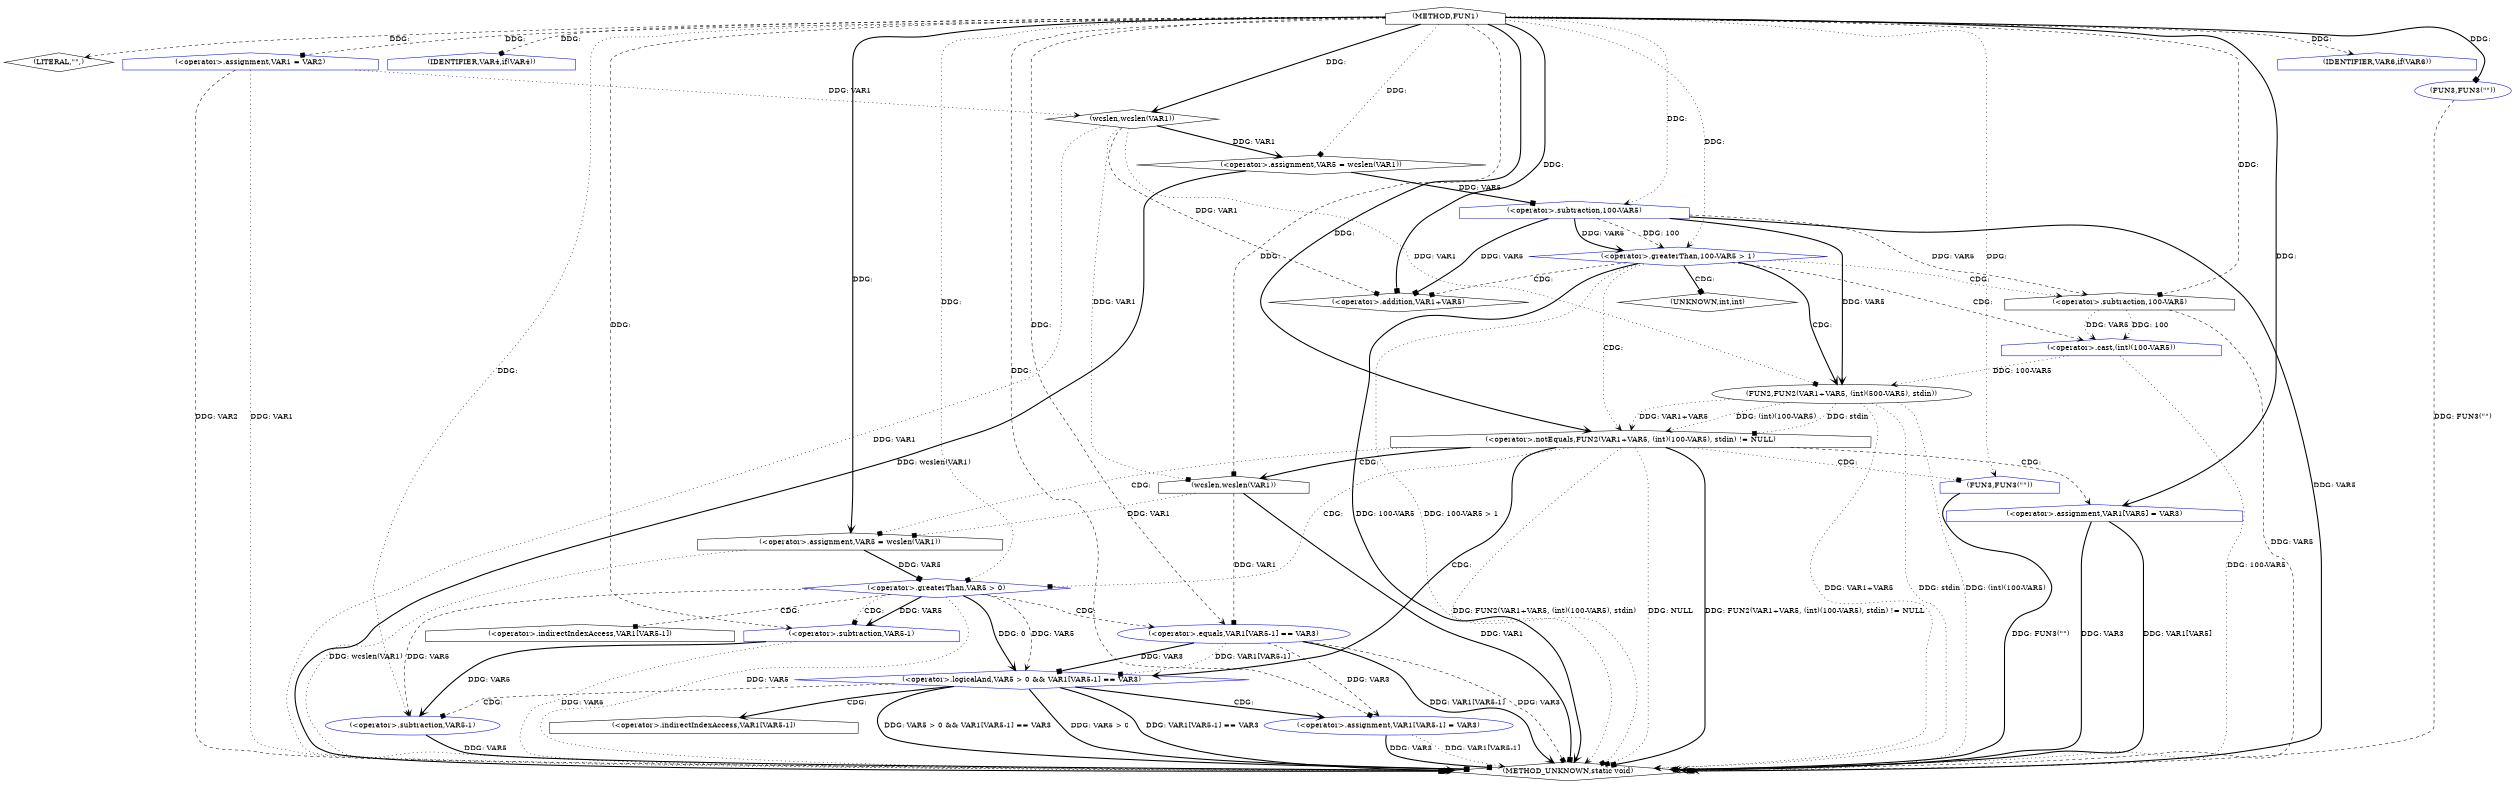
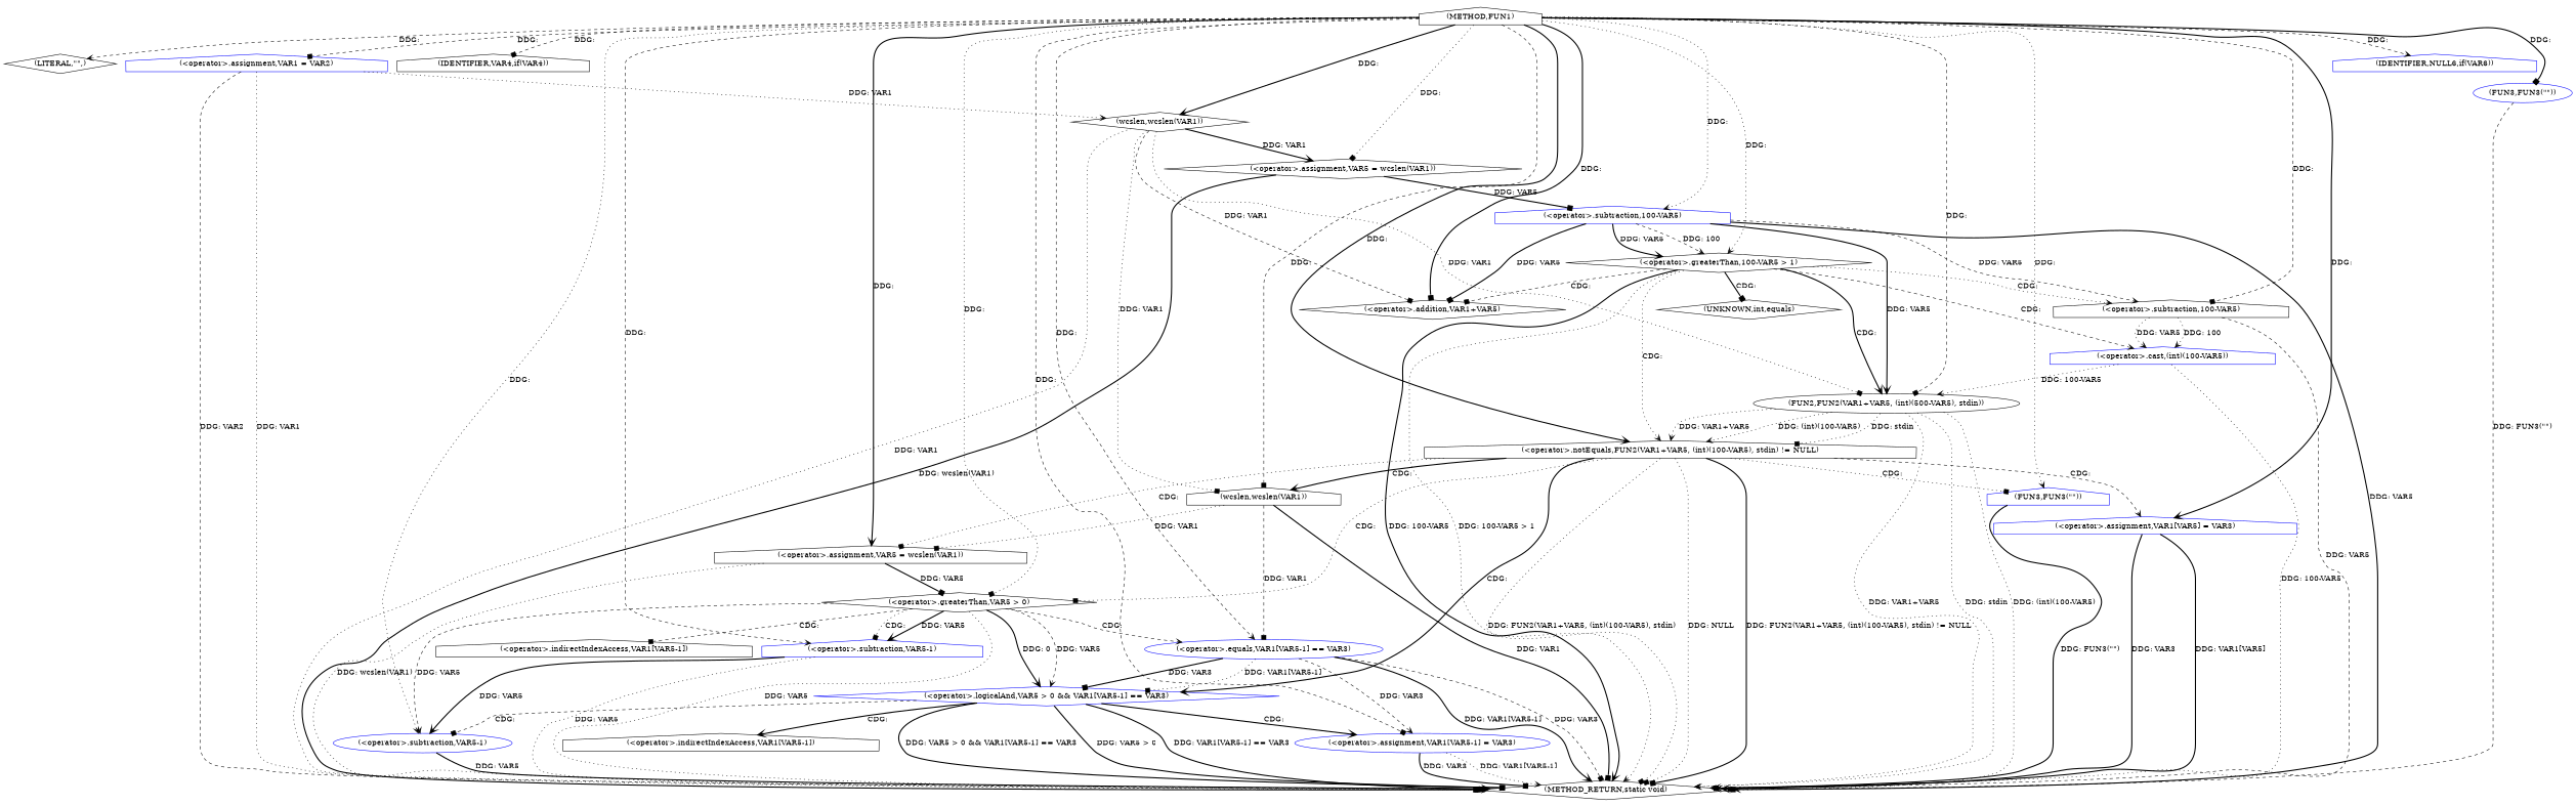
  digraph {
    node [color=black shape=house]
    edge [arrowhead=vee style=dotted]
    n1 [label="(METHOD,FUN1)"]
    n2 [label="(LITERAL,\"\",)" shape=diamond]
    n3 [color=blue label="(<operator>.assignment,VAR1 = VAR2)"]
-   n4 [color=blue label="(IDENTIFIER,VAR4,if(VAR4))"]
+   n4 [label="(IDENTIFIER,VAR4,if(VAR4))"]
    n5 [label="(<operator>.assignment,VAR5 = wcslen(VAR1))" shape=diamond]
    n6 [label="(wcslen,wcslen(VAR1))" shape=diamond]
-   n7 [color=blue label="(<operator>.greaterThan,100-VAR5 > 1)" shape=diamond]
+   n7 [label="(<operator>.greaterThan,100-VAR5 > 1)" shape=diamond]
    n8 [color=blue label="(<operator>.subtraction,100-VAR5)"]
    n9 [label="(<operator>.notEquals,FUN2(VAR1+VAR5, (int)(100-VAR5), stdin) != NULL)"]
    n10 [label="(FUN2,FUN2(VAR1+VAR5, (int)(500-VAR5), stdin))" shape=ellipse]
    n11 [label="(<operator>.addition,VAR1+VAR5)" shape=diamond]
    n12 [label="(<operator>.subtraction,100-VAR5)"]
    n13 [label="(<operator>.assignment,VAR5 = wcslen(VAR1))"]
    n14 [label="(wcslen,wcslen(VAR1))"]
-   n15 [color=blue label="(<operator>.greaterThan,VAR5 > 0)" shape=diamond]
+   n15 [label="(<operator>.greaterThan,VAR5 > 0)" shape=diamond]
    n16 [color=blue label="(<operator>.equals,VAR1[VAR5-1] == VAR3)" shape=ellipse]
    n17 [color=blue label="(<operator>.subtraction,VAR5-1)"]
    n18 [color=blue label="(<operator>.assignment,VAR1[VAR5-1] = VAR3)" shape=ellipse]
    n19 [color=blue label="(<operator>.subtraction,VAR5-1)" shape=ellipse]
    n20 [color=blue label="(FUN3,FUN3(\"\"))"]
    n21 [color=blue label="(<operator>.assignment,VAR1[VAR5] = VAR3)"]
-   n22 [color=blue label="(IDENTIFIER,VAR6,if(VAR6))"]
+   n22 [color=blue label="(IDENTIFIER,NULL6,if(VAR6))"]
    n23 [color=blue label="(FUN3,FUN3(\"\"))" shape=ellipse]
-   n24 [label="(METHOD_UNKNOWN,static void)" shape=diamond]
+   n24 [label="(METHOD_RETURN,static void)" shape=diamond]
    n25 [color=blue label="(<operator>.cast,(int)(100-VAR5))"]
-   n26 [label="(UNKNOWN,int,int)" shape=diamond]
+   n26 [label="(UNKNOWN,int,equals)" shape=diamond]
    n27 [color=blue label="(<operator>.logicalAnd,VAR5 > 0 && VAR1[VAR5-1] == VAR3)" shape=diamond]
    n28 [label="(<operator>.indirectIndexAccess,VAR1[VAR5-1])"]
    n29 [label="(<operator>.indirectIndexAccess,VAR1[VAR5-1])"]
    n1 -> n2 [label="DDG: " style=dashed]
    n1 -> n3 [arrowhead=box label="DDG: " style=dashed]
    n1 -> n4 [arrowhead=box label="DDG: " style=dashed]
    n1 -> n5 [arrowhead=box label="DDG: "]
    n1 -> n6 [label="DDG: " style=bold]
    n1 -> n7 [label="DDG: "]
    n1 -> n8 [label="DDG: "]
    n1 -> n9 [label="DDG: " style=bold]
+   n1 -> n10 [arrowhead=box label="DDG: " style=dashed]
    n1 -> n11 [arrowhead=box label="DDG: " style=bold]
    n1 -> n12 [arrowhead=box label="DDG: " style=dashed]
    n1 -> n13 [label="DDG: " style=bold]
    n1 -> n14 [arrowhead=box label="DDG: " style=dashed]
    n1 -> n15 [arrowhead=box label="DDG: "]
    n1 -> n16 [label="DDG: " style=dashed]
    n1 -> n17 [label="DDG: " style=dashed]
    n1 -> n18 [arrowhead=box label="DDG: " style=dashed]
    n1 -> n19 [label="DDG: "]
    n1 -> n20 [label="DDG: "]
    n1 -> n21 [label="DDG: " style=bold]
    n1 -> n22 [label="DDG: " style=dashed]
    n1 -> n23 [arrowhead=box label="DDG: " style=bold]
    n3 -> n6 [label="DDG: VAR1"]
    n3 -> n24 [label="DDG: VAR1"]
    n3 -> n24 [label="DDG: VAR2" style=dashed]
    n5 -> n8 [arrowhead=box label="DDG: VAR5" style=bold]
    n5 -> n24 [arrowhead=box label="DDG: wcslen(VAR1)" style=bold]
    n6 -> n5 [label="DDG: VAR1" style=bold]
    n6 -> n10 [arrowhead=box label="DDG: VAR1"]
    n6 -> n11 [arrowhead=box label="DDG: VAR1" style=dashed]
    n6 -> n14 [arrowhead=box label="DDG: VAR1"]
    n6 -> n24 [label="DDG: VAR1"]
    n7 -> n9 [label="CDG: "]
    n7 -> n10 [label="CDG: " style=bold]
    n7 -> n11 [arrowhead=box label="CDG: " style=dashed]
    n7 -> n12 [label="CDG: "]
    n7 -> n24 [label="DDG: 100-VAR5 > 1"]
    n7 -> n24 [label="DDG: 100-VAR5" style=bold]
    n7 -> n25 [label="CDG: " style=dashed]
    n7 -> n26 [arrowhead=box label="CDG: " style=bold]
    n8 -> n7 [label="DDG: 100" style=dashed]
    n8 -> n7 [label="DDG: VAR5" style=bold]
    n8 -> n10 [label="DDG: VAR5" style=bold]
    n8 -> n11 [arrowhead=box label="DDG: VAR5" style=bold]
    n8 -> n12 [label="DDG: VAR5" style=dashed]
    n8 -> n24 [arrowhead=box label="DDG: VAR5" style=bold]
    n9 -> n13 [arrowhead=box label="CDG: "]
    n9 -> n14 [label="CDG: " style=bold]
    n9 -> n15 [arrowhead=box label="CDG: "]
    n9 -> n20 [arrowhead=box label="CDG: "]
    n9 -> n21 [label="CDG: " style=dashed]
    n9 -> n24 [arrowhead=box label="DDG: FUN2(VAR1+VAR5, (int)(100-VAR5), stdin)"]
    n9 -> n24 [arrowhead=box label="DDG: NULL"]
    n9 -> n24 [arrowhead=box label="DDG: FUN2(VAR1+VAR5, (int)(100-VAR5), stdin) != NULL" style=bold]
    n9 -> n27 [label="CDG: " style=bold]
    n10 -> n9 [label="DDG: VAR1+VAR5"]
    n10 -> n9 [label="DDG: (int)(100-VAR5)"]
    n10 -> n9 [arrowhead=box label="DDG: stdin"]
    n10 -> n24 [label="DDG: VAR1+VAR5"]
    n10 -> n24 [label="DDG: (int)(100-VAR5)"]
    n10 -> n24 [label="DDG: stdin"]
    n12 -> n24 [label="DDG: VAR5" style=dashed]
    n12 -> n25 [label="DDG: 100"]
    n12 -> n25 [label="DDG: VAR5"]
    n13 -> n15 [arrowhead=box label="DDG: VAR5" style=bold]
    n13 -> n24 [arrowhead=box label="DDG: wcslen(VAR1)"]
    n14 -> n13 [arrowhead=box label="DDG: VAR1"]
    n14 -> n16 [arrowhead=box label="DDG: VAR1" style=dashed]
    n14 -> n24 [arrowhead=box label="DDG: VAR1" style=bold]
    n15 -> n16 [label="CDG: " style=dashed]
    n15 -> n17 [label="DDG: VAR5" style=bold]
    n15 -> n17 [arrowhead=box label="CDG: "]
    n15 -> n19 [label="DDG: VAR5" style=dashed]
    n15 -> n24 [arrowhead=box label="DDG: VAR5"]
    n15 -> n27 [label="DDG: VAR5" style=dashed]
    n15 -> n27 [label="DDG: 0" style=bold]
    n15 -> n28 [arrowhead=box label="CDG: " style=dashed]
    n16 -> n18 [label="DDG: VAR3" style=dashed]
    n16 -> n24 [label="DDG: VAR1[VAR5-1]" style=bold]
    n16 -> n24 [arrowhead=box label="DDG: VAR3" style=dashed]
    n16 -> n27 [arrowhead=box label="DDG: VAR1[VAR5-1]"]
    n16 -> n27 [arrowhead=box label="DDG: VAR3" style=bold]
    n17 -> n19 [label="DDG: VAR5" style=bold]
    n17 -> n24 [arrowhead=box label="DDG: VAR5"]
    n18 -> n24 [arrowhead=box label="DDG: VAR3" style=bold]
    n18 -> n24 [label="DDG: VAR1[VAR5-1]"]
    n19 -> n24 [label="DDG: VAR5" style=bold]
    n20 -> n24 [label="DDG: FUN3(\"\")" style=bold]
    n21 -> n24 [label="DDG: VAR3" style=bold]
    n21 -> n24 [arrowhead=box label="DDG: VAR1[VAR5]" style=bold]
    n23 -> n24 [arrowhead=box label="DDG: FUN3(\"\")" style=dashed]
    n25 -> n10 [label="DDG: 100-VAR5"]
    n25 -> n24 [label="DDG: 100-VAR5"]
    n27 -> n18 [label="CDG: " style=bold]
    n27 -> n19 [arrowhead=box label="CDG: " style=dashed]
    n27 -> n24 [arrowhead=box label="DDG: VAR5 > 0 && VAR1[VAR5-1] == VAR3" style=bold]
    n27 -> n24 [arrowhead=box label="DDG: VAR5 > 0" style=bold]
    n27 -> n24 [arrowhead=box label="DDG: VAR1[VAR5-1] == VAR3" style=bold]
    n27 -> n29 [label="CDG: " style=bold]
  }
